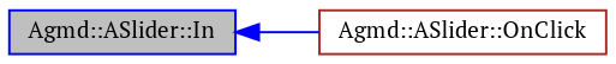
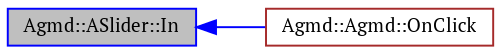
  digraph {
    rankdir=LR
    fontname="PT Serif"
    node [fontname="PT Serif" fontsize=10 shape=record style=filled]
    n1 [color=blue fillcolor=grey75 fontcolor=black height=0.2 label="Agmd::ASlider::In" width=0.4]
-   n2 [color=brown fillcolor=white height=0.2 label="Agmd::ASlider::OnClick" width=0.4]
+   n2 [color=brown fillcolor=white height=0.2 label="Agmd::Agmd::OnClick" width=0.4]
    n1 -> n2 [color=blue dir=back fontname="PT Serif" fontsize=10 labelfontname=Helvetica labelfontsize=10 style=solid]
  }
